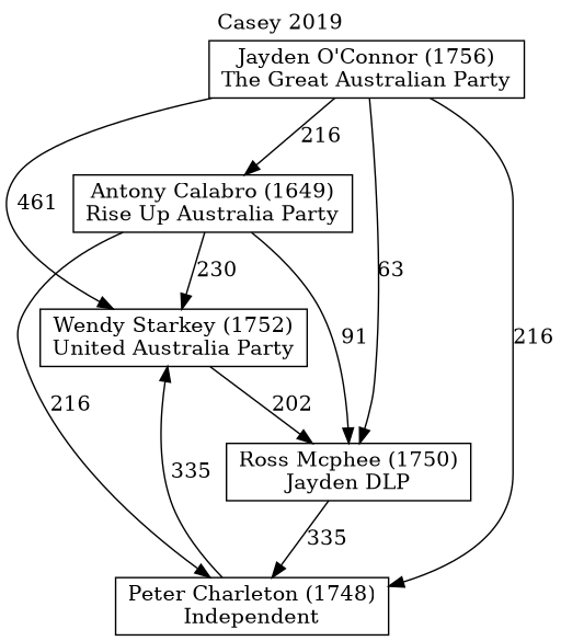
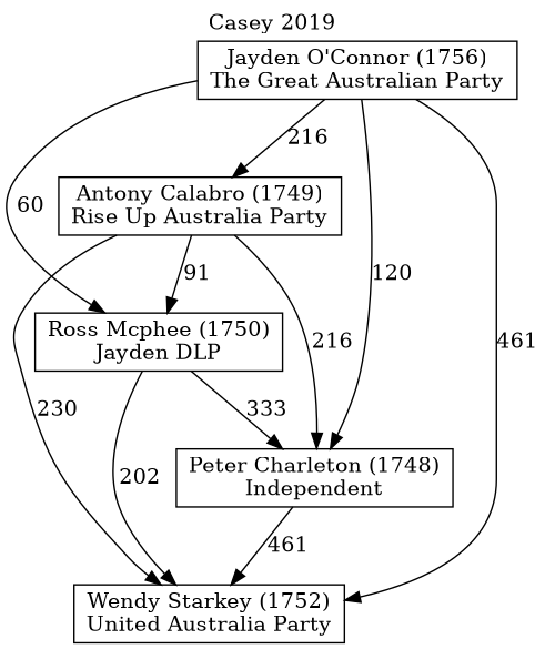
  digraph {
    label="Casey 2019"
    labelloc=t
    mclimit=10
    node [shape=box]
    n1 [label="Wendy Starkey (1752)\nUnited Australia Party"]
    n2 [label="Peter Charleton (1748)\nIndependent"]
    n3 [label="Ross Mcphee (1750)\nJayden DLP"]
-   n4 [label="Antony Calabro (1649)\nRise Up Australia Party"]
+   n4 [label="Antony Calabro (1749)\nRise Up Australia Party"]
    n5 [label="Jayden O'Connor (1756)\nThe Great Australian Party"]
-   n2 -> n1 [label=335]
-   n1 -> n3 [label=202]
-   n3 -> n2 [label=335]
+   n2 -> n1 [label=461]
+   n3 -> n1 [label=202]
+   n3 -> n2 [label=333]
    n4 -> n1 [label=230]
    n4 -> n2 [label=216]
    n4 -> n3 [label=91]
    n5 -> n1 [label=461]
-   n5 -> n2 [label=216]
-   n5 -> n3 [label=63]
+   n5 -> n2 [label=120]
+   n5 -> n3 [label=60]
    n5 -> n4 [label=216]
  }
